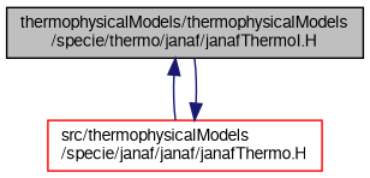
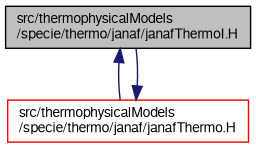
  digraph {
    node [fontname=FreeSans fontsize=10 shape=record]
    edge [color=midnightblue dir=back fontname=FreeSans fontsize=10 labelfontname=FreeSans labelfontsize=10 style=solid]
-   n1 [color=black fillcolor=grey75 fontcolor=black height=0.2 label="thermophysicalModels/thermophysicalModels\l/specie/thermo/janaf/janafThermoI.H" style=filled width=0.4]
-   n2 [color=red height=0.2 label="src/thermophysicalModels\l/specie/janaf/janaf/janafThermo.H" width=0.4]
+   n1 [color=black fillcolor=grey75 fontcolor=black height=0.2 label="src/thermophysicalModels\l/specie/thermo/janaf/janafThermoI.H" style=filled width=0.4]
+   n2 [color=red height=0.2 label="src/thermophysicalModels\l/specie/thermo/janaf/janafThermo.H" width=0.4]
    n1 -> n2
    n2 -> n1
  }
